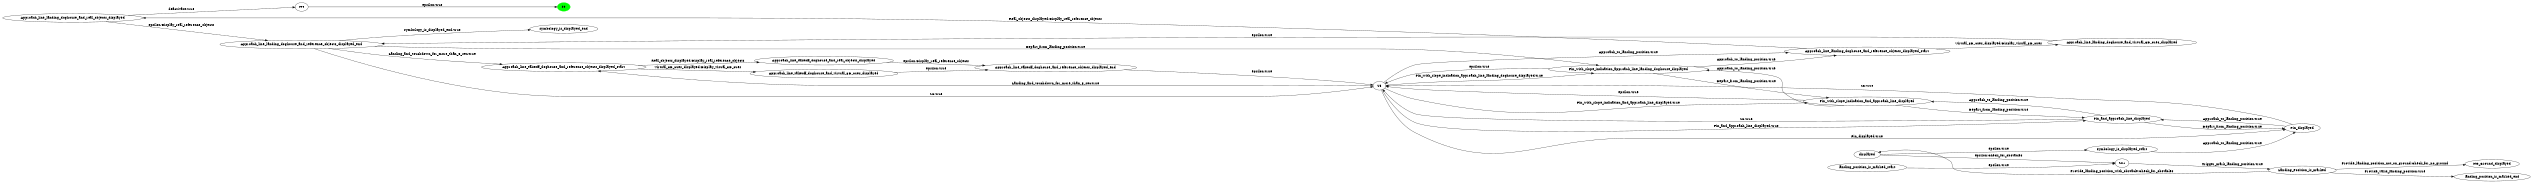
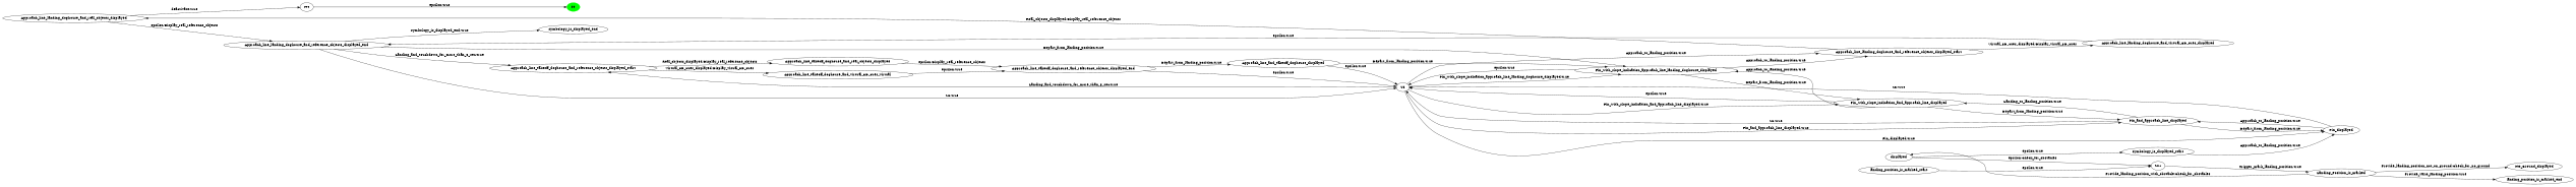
  digraph {
    rankdir=LR
    n1 [color=green label=s0 style=filled]
    n2 [label=Approach_line_landing_doghouse_and_reference_objects_displayed_end]
    n3 [label=symbology_is_displayed_end]
    n4 [label=Approach_line_takeoff_doghouse_and_reference_objects_displayed_start]
    n5 [label=S5]
    n6 [label=Pin_with_slope_indication_approach_line_landing_doghouse_displayed]
    n7 [label=Approach_line_takeoff_doghouse_and_real_objects_displayed]
-   n8 [label=Approach_line_takeoff_doghouse_and_virtual_3D_cues_displayed]
+   n8 [label=Approach_line_takeoff_doghouse_and_virtual_3D_cues_virtual]
    n9 [label=Pin_displayed]
    n10 [label=Pin_and_approach_line_displayed]
    n11 [label=Pin_with_slope_indication_and_approach_line_displayed]
    n12 [label=Approach_line_landing_doghouse_and_reference_objects_displayed_start]
    n13 [label=s99]
    n14 [label=Approach_line_takeoff_doghouse_and_reference_objects_displayed_end]
    n15 [label=Approach_line_landing_doghouse_and_virtual_3D_cues_displayed]
    n16 [label=Approach_line_landing_doghouse_and_real_objects_displayed]
    n17 [label=landing_position_is_marked_start]
    n18 [label=S21]
    n19 [label=Landing_Position_is_marked]
+   n20 [label=Approach_line_and_takeoff_doghouse_displayed]
    n21 [label=NO_Ground_displayed]
    n22 [label=displayed]
    n23 [label=landing_position_is_marked_end]
    n24 [label=symbology_is_displayed_start]
    n2 -> n3 [label=" symbology_is_displayed_end/true "]
    n2 -> n4 [label=" Landing_and_touchdown_for_more_than_5_sec/true "]
    n2 -> n5 [label=" S5/true "]
    n2 -> n6 [label=" Depart_from_landing_position/true "]
    n4 -> n7 [label=" Real_objects_displayed/Display_real_reference_objects "]
    n4 -> n8 [label=" Virtual_3D_cues_displayed/Display_visual_3D_cues "]
    n5 -> n4 [label=" Landing_and_touchdown_for_more_than_5_sec/true "]
    n5 -> n6 [label=" Pin_with_slope_indication_approach_line_landing_doghouse_displayed/true "]
    n5 -> n9 [label=" Pin_displayed/true "]
    n5 -> n10 [label=" Pin_and_approach_line_displayed/true "]
    n5 -> n11 [label=" Pin_with_slope_indication_and_approach_line_displayed/true "]
    n5 -> n12 [label=" Approach_to_landing_position/true "]
    n6 -> n5 [label=" epsilon/true "]
    n6 -> n11 [label=" Depart_from_landing_position/true "]
    n6 -> n12 [label=" Approach_to_landing_position/true "]
    n7 -> n14 [label=" epsilon/Display_real_reference_objects "]
    n8 -> n14 [label=" epsilon/true "]
    n9 -> n5 [label=" S5/true "]
    n9 -> n10 [label=" Approach_to_landing_position/true "]
    n10 -> n5 [label=" S5/true "]
    n10 -> n9 [label=" Depart_from_landing_position/true "]
-   n10 -> n11 [label=" Approach_to_landing_position/true "]
+   n10 -> n11 [label=" Landing_to_landing_position/true "]
    n11 -> n5 [label=" epsilon/true "]
    n11 -> n6 [label=" Approach_to_landing_position/true "]
    n11 -> n10 [label=" Depart_from_landing_position/true "]
    n12 -> n15 [label=" Virtual_3D_cues_displayed/Display_visual_3D_cues "]
    n12 -> n16 [label=" Real_objects_displayed/Display_real_reference_objects "]
    n13 -> n1 [label=" epsilon/true "]
    n14 -> n5 [label=" epsilon/true "]
+   n14 -> n20 [label=" Depart_from_landing_position/true "]
    n15 -> n2 [label=" epsilon/true "]
    n16 -> n2 [label=" epsilon/Display_real_reference_objects "]
    n16 -> n13 [label=" deactivate/true "]
    n17 -> n18 [label=" epsilon/true "]
    n18 -> n19 [label=" Trigger_mark_landing_position/true "]
    n19 -> n21 [label=" Provide_landing_position_not_on_ground/Check_for_no_ground "]
    n19 -> n22 [label=" Provide_landing_position_with_obstacle/Check_for_obstacles "]
    n19 -> n23 [label=" Provide_valid_landing_position/true "]
+   n20 -> n5 [label=" epsilon/true "]
+   n20 -> n6 [label=" Depart_from_landing_position/true "]
    n22 -> n18 [label=" epsilon/Check_for_obstacles "]
    n22 -> n24 [label=" epsilon/true "]
    n24 -> n9 [label=" Approach_to_landing_position/true "]
  }
